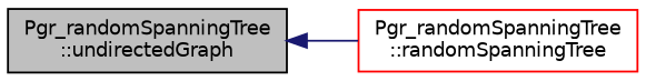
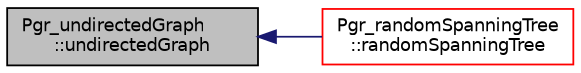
  digraph {
    rankdir=LR
    node [fontname=Helvetica fontsize=10 shape=record style=filled]
-   n1 [color=black fillcolor=grey75 fontcolor=black height=0.2 label="Pgr_randomSpanningTree\l::undirectedGraph" width=0.4]
+   n1 [color=black fillcolor=grey75 fontcolor=black height=0.2 label="Pgr_undirectedGraph\l::undirectedGraph" width=0.4]
    n2 [color=red fillcolor=white height=0.2 label="Pgr_randomSpanningTree\l::randomSpanningTree" width=0.4]
    n1 -> n2 [color=midnightblue dir=back fontname=Helvetica fontsize=10 labelfontname=Helvetica labelfontsize=10 style=solid]
  }
